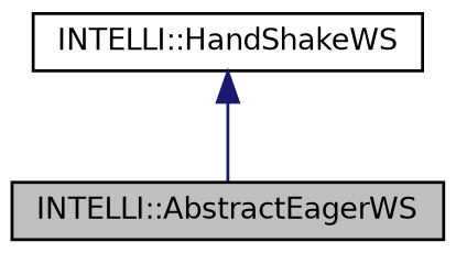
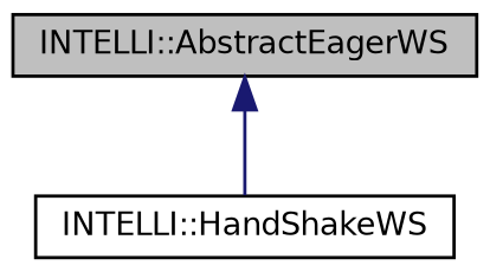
  digraph {
    node [color=black fontname=Helvetica fontsize=10 shape=record style=filled]
    n1 [fillcolor=grey75 fontcolor=black height=0.2 label="INTELLI::AbstractEagerWS" width=0.4]
    n2 [fillcolor=white height=0.2 label="INTELLI::HandShakeWS" width=0.4]
-   n2 -> n1 [color=midnightblue dir=back fontname=Helvetica fontsize=10 labelfontname=Helvetica labelfontsize=10 style=solid]
+   n1 -> n2 [color=midnightblue dir=back fontname=Helvetica fontsize=10 labelfontname=Helvetica labelfontsize=10 style=solid]
  }
